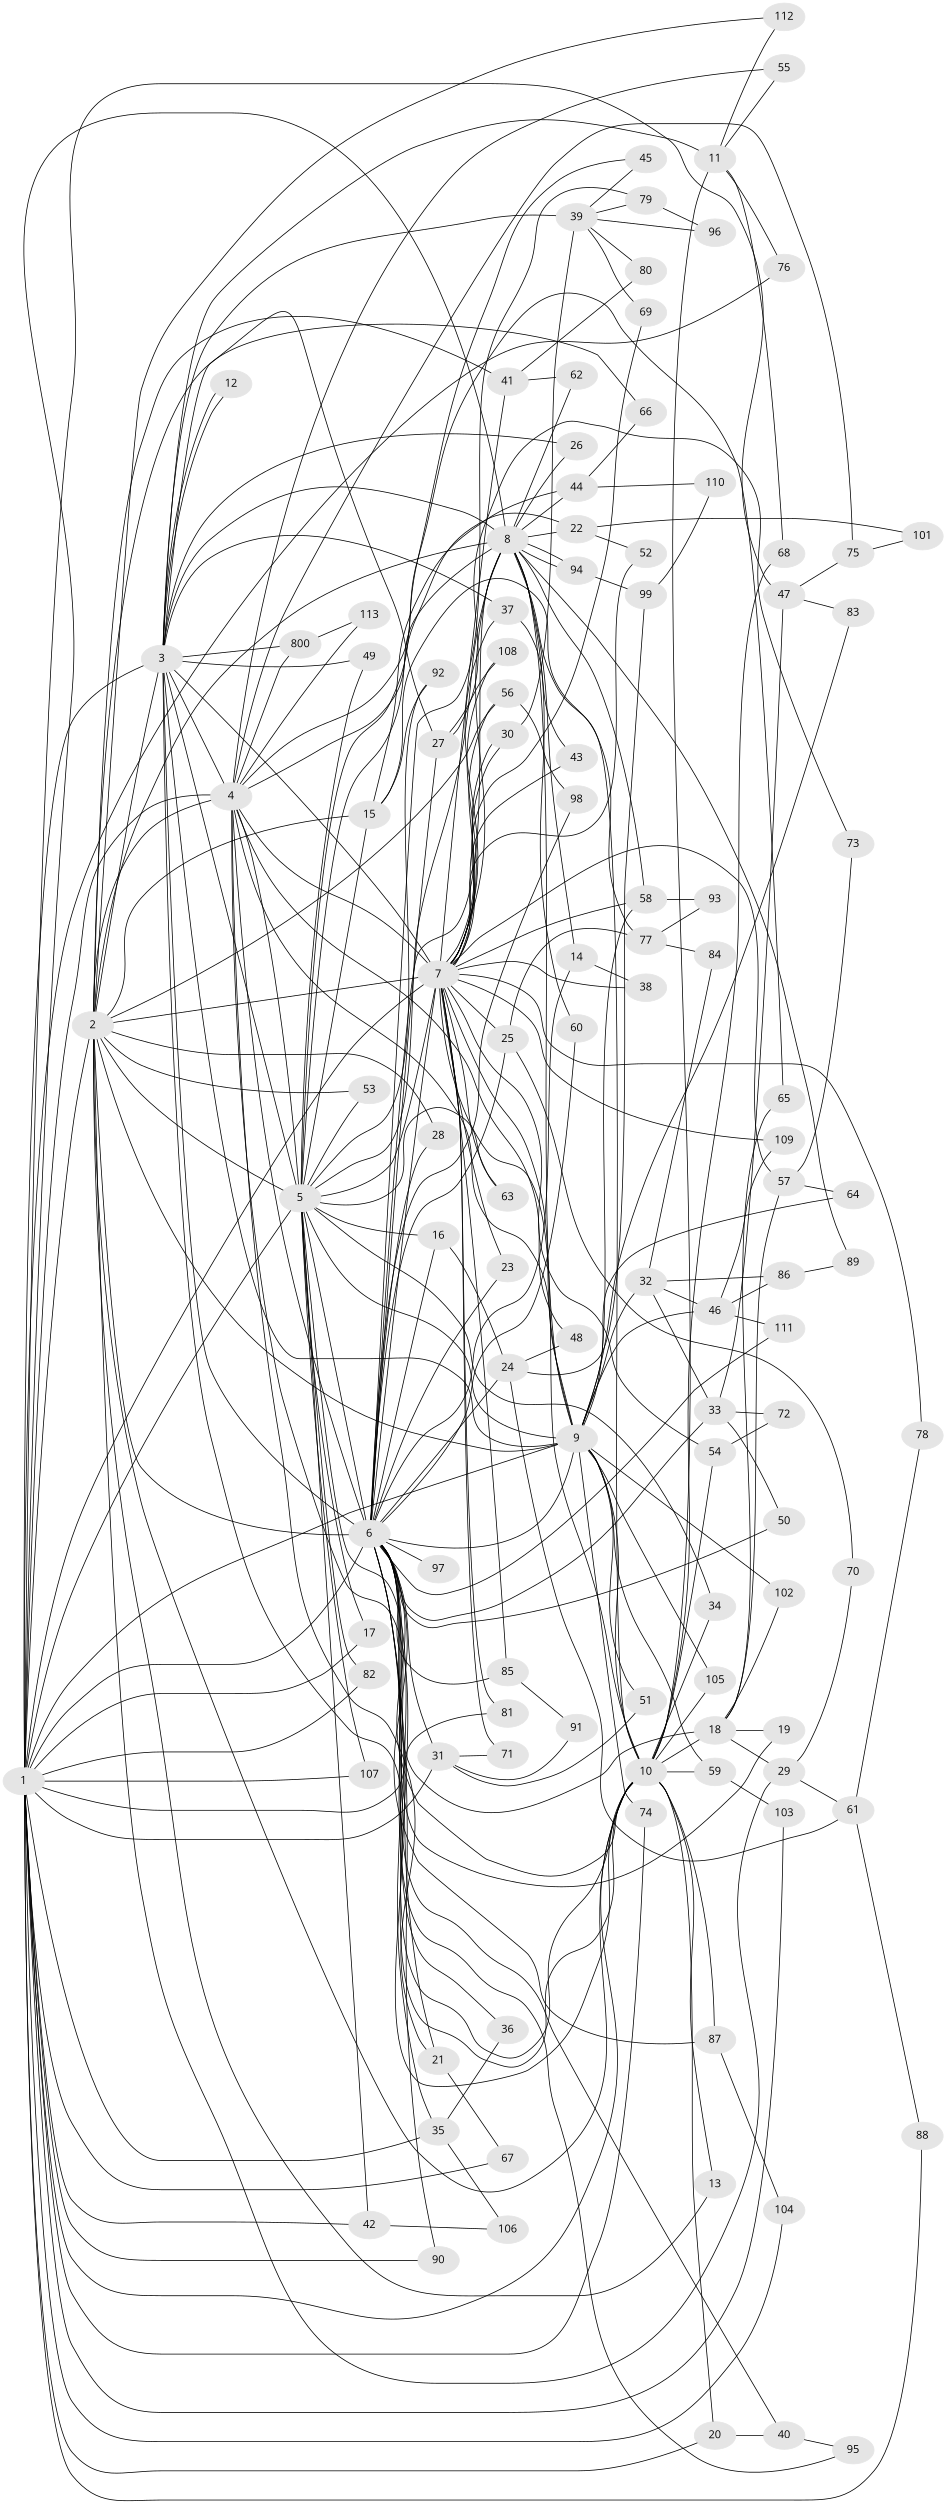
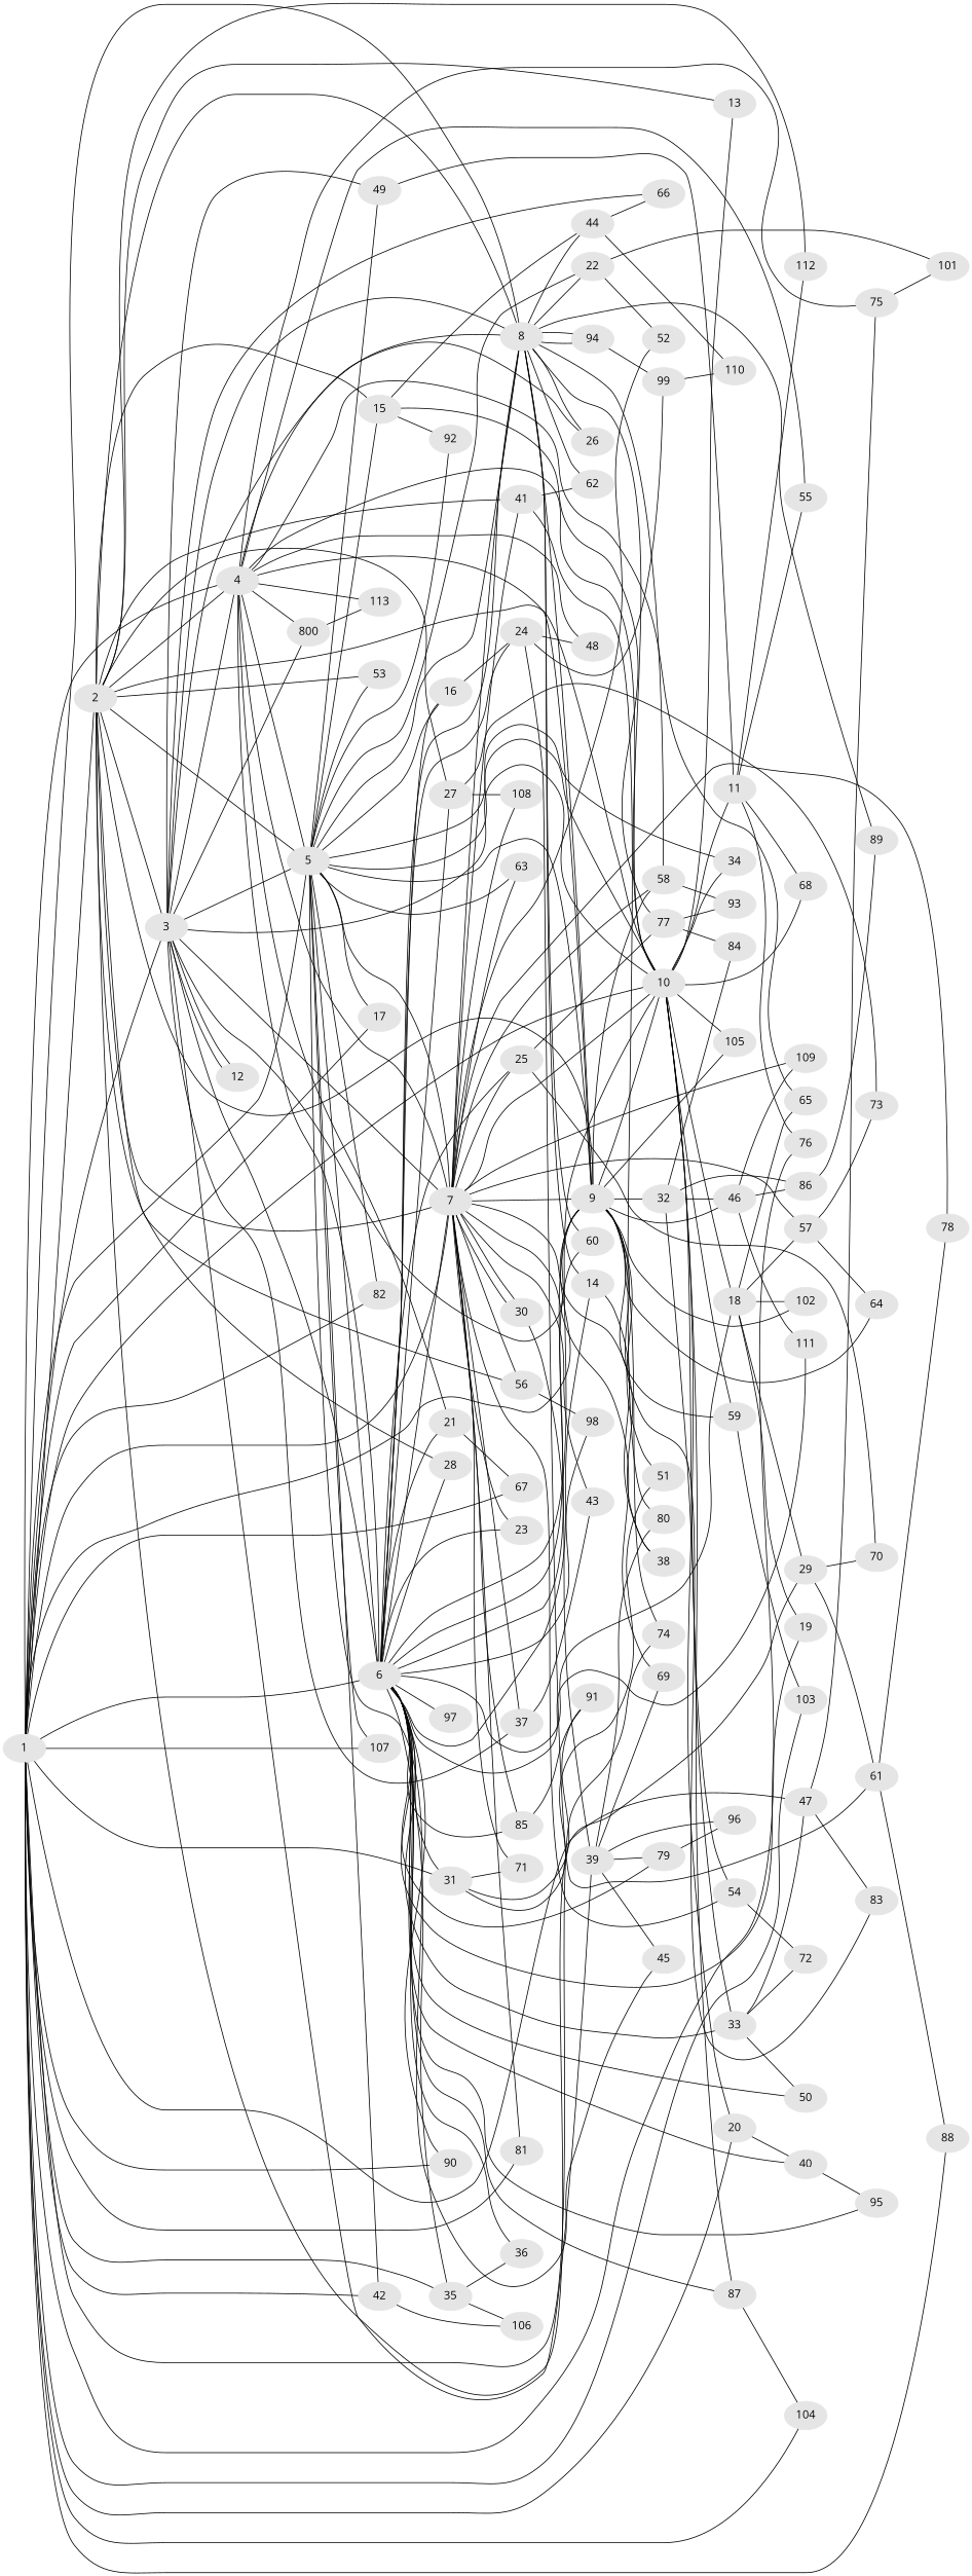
  graph {
    fontname="Open Sans"
    rankdir=LR
    node [color=gray90 fontname="Open Sans" style=filled]
    edge [fontname="Open Sans"]
    1
    2
    3
    4
    5
    6
    7
    8
    9
    10
    17
    20
    31
    35
    42
    47
    67
    74
    76
    81
    82
    88
    90
    103
    104
    107
    13
    15
    27
    28
    29
    41
    53
    56
    112
    11
    12
    26
    37
    39
    49
    66
    n43 [label=800]
    21
    48
    55
    65
    75
    113
    16
    22
    34
    45
    63
    92
    14
    18
    19
    23
    24
    25
    33
    36
    40
    50
    60
    79
    85
    87
    95
    97
    98
    111
    30
    38
    43
    52
    54
    57
    58
    69
    71
    78
    108
    109
    44
    62
    89
    94
    32
    46
    51
    59
    64
    83
    102
    105
    68
    91
    106
    77
    73
    61
    70
    80
    84
    86
    96
    101
    99
    72
    93
    110
    1 -- 2
    1 -- 3
    1 -- 4
    1 -- 5
    1 -- 6
    1 -- 7
    1 -- 8
    1 -- 9
    1 -- 10
    1 -- 17
    1 -- 20
    1 -- 31
    1 -- 35
    1 -- 42
    1 -- 47
    1 -- 67
    1 -- 74
    1 -- 76
    1 -- 81
    1 -- 82
    1 -- 88
    1 -- 90
    1 -- 103
    1 -- 104
    1 -- 107
    2 -- 3
    2 -- 4
    2 -- 5
-   2 -- 6
    2 -- 7
    2 -- 8
    2 -- 9
    2 -- 10
    2 -- 13
    2 -- 15
    2 -- 27
    2 -- 28
    2 -- 29
    2 -- 41
    2 -- 53
    2 -- 56
    2 -- 112
    3 -- 4
    3 -- 5
    3 -- 6
    3 -- 7
    3 -- 8
    3 -- 9
    3 -- 10
-   3 -- 11
+   49 -- 11
    3 -- 12
    3 -- 12
    3 -- 26
    3 -- 37
    3 -- 39
    3 -- 49
    3 -- 66
    3 -- n43
    4 -- 5
    4 -- 6
    4 -- 7
    4 -- 8
    4 -- 9
    4 -- 10
    4 -- n43
    4 -- 21
    4 -- 48
    4 -- 55
    4 -- 65
    4 -- 75
    4 -- 113
    5 -- 6
    5 -- 7
    5 -- 8
    5 -- 9
    5 -- 10
    5 -- 17
    5 -- 42
    5 -- 82
    5 -- 107
    5 -- 15
    5 -- 53
    5 -- 49
    5 -- 16
    5 -- 22
    5 -- 34
    5 -- 45
    5 -- 63
    5 -- 92
    6 -- 7
    6 -- 8
    6 -- 9
    6 -- 10
    6 -- 31
    6 -- 35
    6 -- 90
    6 -- 27
    6 -- 28
    6 -- 21
    6 -- 16
    6 -- 14
    6 -- 18
    6 -- 19
    6 -- 23
    6 -- 24
    6 -- 25
    6 -- 33
    6 -- 36
    6 -- 40
    6 -- 50
    6 -- 60
    6 -- 79
    6 -- 85
    6 -- 87
    6 -- 95
    6 -- 97
    6 -- 98
    6 -- 111
    7 -- 8
    7 -- 9
    7 -- 10
    7 -- 81
    7 -- 41
    7 -- 56
    7 -- 37
    7 -- 63
    7 -- 23
    7 -- 25
    7 -- 85
    7 -- 30
    7 -- 30
    7 -- 38
    7 -- 43
    7 -- 52
    7 -- 54
    7 -- 57
    7 -- 58
    7 -- 69
    7 -- 71
    7 -- 78
    7 -- 108
    7 -- 109
    8 -- 9
    8 -- 10
    8 -- 26
    8 -- 22
    8 -- 14
    8 -- 60
    8 -- 58
    8 -- 44
    8 -- 62
    8 -- 89
    8 -- 94
    8 -- 94
    9 -- 10
    9 -- 74
    9 -- 58
    9 -- 32
    9 -- 46
    9 -- 51
    9 -- 59
    9 -- 64
    9 -- 83
    9 -- 102
    9 -- 105
    10 -- 20
    10 -- 13
    10 -- 11
    10 -- 34
    10 -- 18
    10 -- 87
    10 -- 54
    10 -- 59
    10 -- 105
    10 -- 68
    20 -- 40
    31 -- 71
    31 -- 51
    31 -- 91
    35 -- 36
    35 -- 106
    42 -- 106
    47 -- 75
    47 -- 83
    15 -- 92
    15 -- 44
    15 -- 77
    27 -- 108
    27 -- 73
    29 -- 61
    29 -- 70
    41 -- 62
    41 -- 80
    56 -- 98
    11 -- 76
    11 -- 112
    11 -- 55
    11 -- 68
    37 -- 43
    39 -- 45
    39 -- 79
    39 -- 69
    39 -- 80
    39 -- 96
    n43 -- 113
    21 -- 67
    75 -- 101
    16 -- 24
    22 -- 52
    22 -- 101
    14 -- 38
    18 -- 29
    18 -- 65
    18 -- 19
    18 -- 57
    18 -- 102
    24 -- 48
    24 -- 61
    24 -- 99
    25 -- 77
    25 -- 70
    33 -- 47
    33 -- 50
    33 -- 72
    40 -- 95
    79 -- 96
    85 -- 91
    87 -- 104
    30 -- 39
    54 -- 72
    57 -- 64
    57 -- 73
    58 -- 93
    44 -- 66
    44 -- 110
    94 -- 99
    32 -- 33
    32 -- 46
    32 -- 84
    32 -- 86
    46 -- 111
    46 -- 109
    46 -- 86
    59 -- 103
    77 -- 84
    77 -- 93
    61 -- 88
    61 -- 78
    86 -- 89
    99 -- 110
  }
